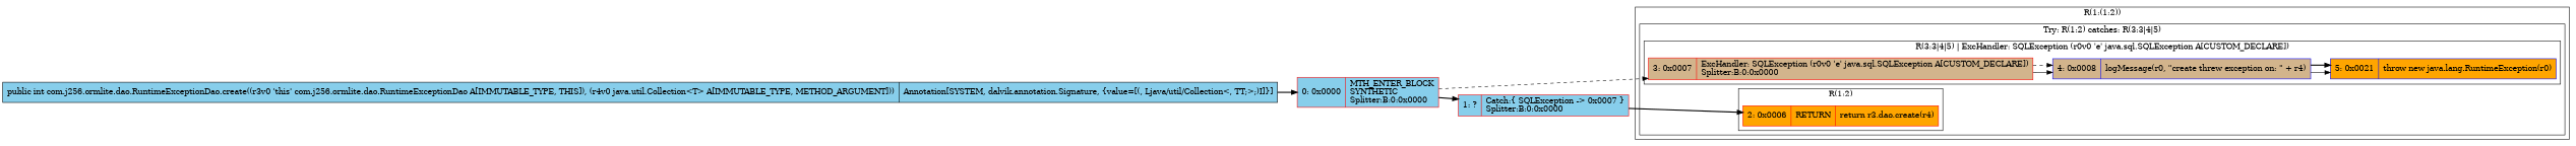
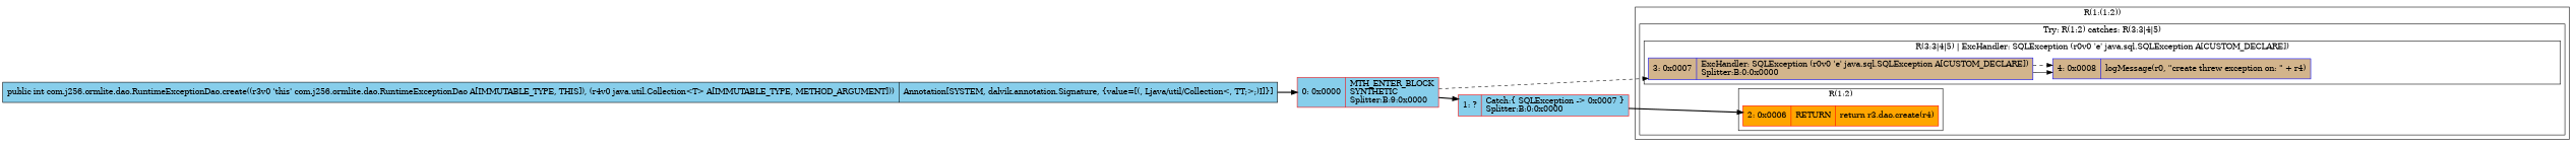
  digraph {
    rankdir=LR
    node [color=red fillcolor=skyblue shape=record style=filled]
    edge [style=bold]
    n1 [fillcolor=orange label="{2\:\ 0x0006|RETURN\l|return r3.dao.create(r4)\l}"]
-   n2 [fillcolor=tan label="{3\:\ 0x0007|ExcHandler: SQLException (r0v0 'e' java.sql.SQLException A[CUSTOM_DECLARE])\lSplitter:B:0:0x0000\l}"]
+   n2 [color=blue fillcolor=tan label="{3\:\ 0x0007|ExcHandler: SQLException (r0v0 'e' java.sql.SQLException A[CUSTOM_DECLARE])\lSplitter:B:0:0x0000\l}"]
    n3 [color=blue fillcolor=tan label="{4\:\ 0x0008|logMessage(r0, \"create threw exception on: \" + r4)\l}"]
-   n4 [color=blue fillcolor=orange label="{5\:\ 0x0021|throw new java.lang.RuntimeException(r0)\l}"]
-   n5 [label="{0\:\ 0x0000|MTH_ENTER_BLOCK\lSYNTHETIC\lSplitter:B:0:0x0000\l}"]
+   n5 [label="{0\:\ 0x0000|MTH_ENTER_BLOCK\lSYNTHETIC\lSplitter:B:9:0x0000\l}"]
    n6 [label="{1\:\ ?|Catch:\{ SQLException \-\> 0x0007 \}\lSplitter:B:0:0x0000\l}"]
    n7 [label="{public int com.j256.ormlite.dao.RuntimeExceptionDao.create((r3v0 'this' com.j256.ormlite.dao.RuntimeExceptionDao A[IMMUTABLE_TYPE, THIS]), (r4v0 java.util.Collection\<T\> A[IMMUTABLE_TYPE, METHOD_ARGUMENT]))  | Annotation[SYSTEM, dalvik.annotation.Signature, \{value=[(, Ljava\/util\/Collection\<, TT;\>;)I]\}]\l}" color=""]
    subgraph cluster_1 {
      label="R(1:(1:2))"
      subgraph cluster_2 {
        label="Try: R(1:2) catches: R(3:3|4|5)"
        subgraph cluster_3 {
          label="R(1:2)"
          n1
        }
        subgraph cluster_4 {
          label="R(3:3|4|5) | ExcHandler: SQLException (r0v0 'e' java.sql.SQLException A[CUSTOM_DECLARE])\l"
          n2
          n3
-         n4
        }
      }
    }
    subgraph cluster_5 {
      label="R(3:3|4|5) | ExcHandler: SQLException (r0v0 'e' java.sql.SQLException A[CUSTOM_DECLARE])\l"
    }
    n2 -> n3 [style=solid]
    n2 -> n3 [style=dashed]
-   n3 -> n4 [style=solid]
-   n3 -> n4
    n5 -> n2 [style=dashed]
    n5 -> n6
    n6 -> n1
    n7 -> n5
  }
